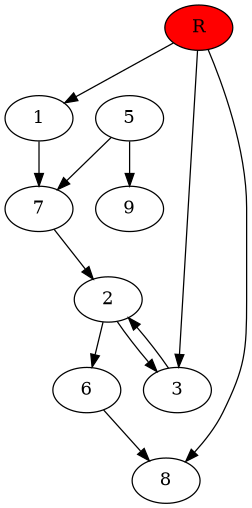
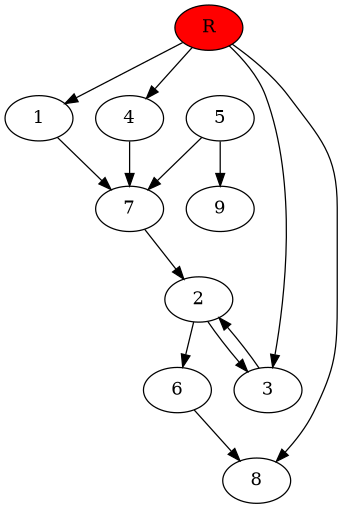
  digraph {
    1
    7
    2
    3
    6
+   4
    5
    9
    8
    R [fillcolor="#ff0000" style=filled]
    1 -> 7
    7 -> 2
    2 -> 3
    2 -> 6
    3 -> 2
    6 -> 8
+   4 -> 7
    5 -> 7
    5 -> 9
    R -> 1
    R -> 3
+   R -> 4
    R -> 8
  }
